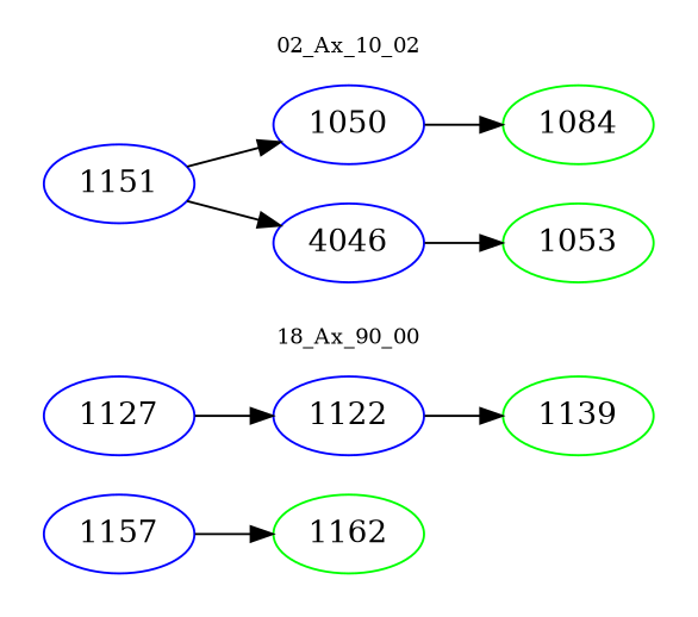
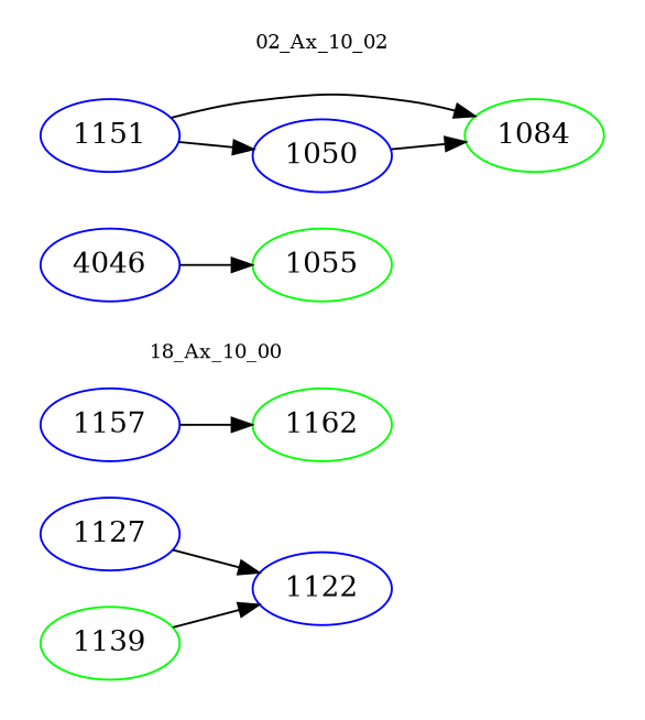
  digraph {
    rankdir=LR
    node [color=blue]
    edge [color=black]
    n1 [label=1127]
    n2 [label=1122]
    n3 [label=1157]
    n4 [color=green label=1139]
    n5 [color=green label=1162]
    n6 [label=1151]
    n7 [label=4046]
    n8 [label=1050]
-   n9 [color=green label=1053]
+   n9 [color=green label=1055]
    n10 [color=green label=1084]
    subgraph cluster_1 {
      color=white
      fontsize=10
-     label="18_Ax_90_00"
+     label="18_Ax_10_00"
      n1
      n2
      n3
      n4
      n5
    }
    subgraph cluster_2 {
      color=white
      fontsize=10
      label="02_Ax_10_02"
      n6
      n7
      n8
      n9
      n10
    }
    n1 -> n2
-   n2 -> n4
+   n4 -> n2
    n3 -> n5
-   n6 -> n7
+   n6 -> n10
    n6 -> n8
    n7 -> n9
    n8 -> n10
  }
